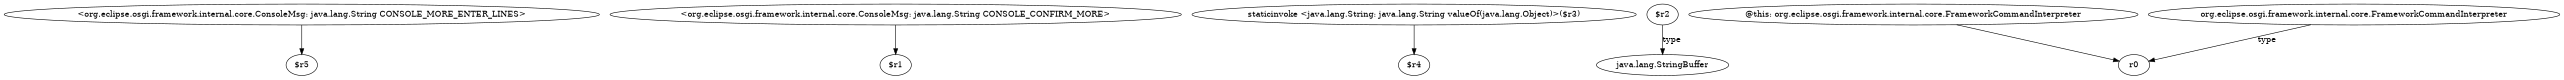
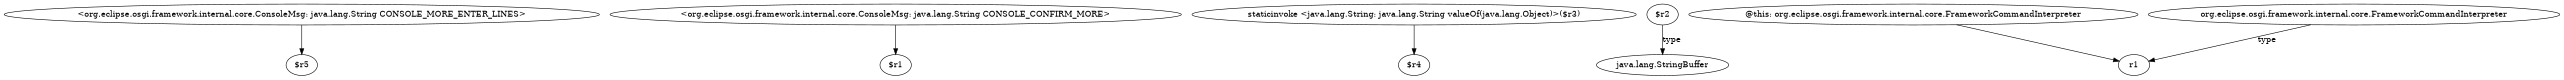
  digraph {
    n1 [label="<org.eclipse.osgi.framework.internal.core.ConsoleMsg: java.lang.String CONSOLE_MORE_ENTER_LINES>"]
    n2 [label="$r5"]
    n3 [label="<org.eclipse.osgi.framework.internal.core.ConsoleMsg: java.lang.String CONSOLE_CONFIRM_MORE>"]
    n4 [label="$r1"]
    n5 [label="staticinvoke <java.lang.String: java.lang.String valueOf(java.lang.Object)>($r3)"]
    n6 [label="$r4"]
    n7 [label="java.lang.StringBuffer"]
    n8 [label="$r2"]
    n9 [label="@this: org.eclipse.osgi.framework.internal.core.FrameworkCommandInterpreter"]
-   n10 [label=r0]
+   n10 [label=r1]
    n11 [label="org.eclipse.osgi.framework.internal.core.FrameworkCommandInterpreter"]
    n1 -> n2
    n3 -> n4
    n5 -> n6
    n8 -> n7 [label=type]
    n9 -> n10
    n11 -> n10 [label=type]
  }
